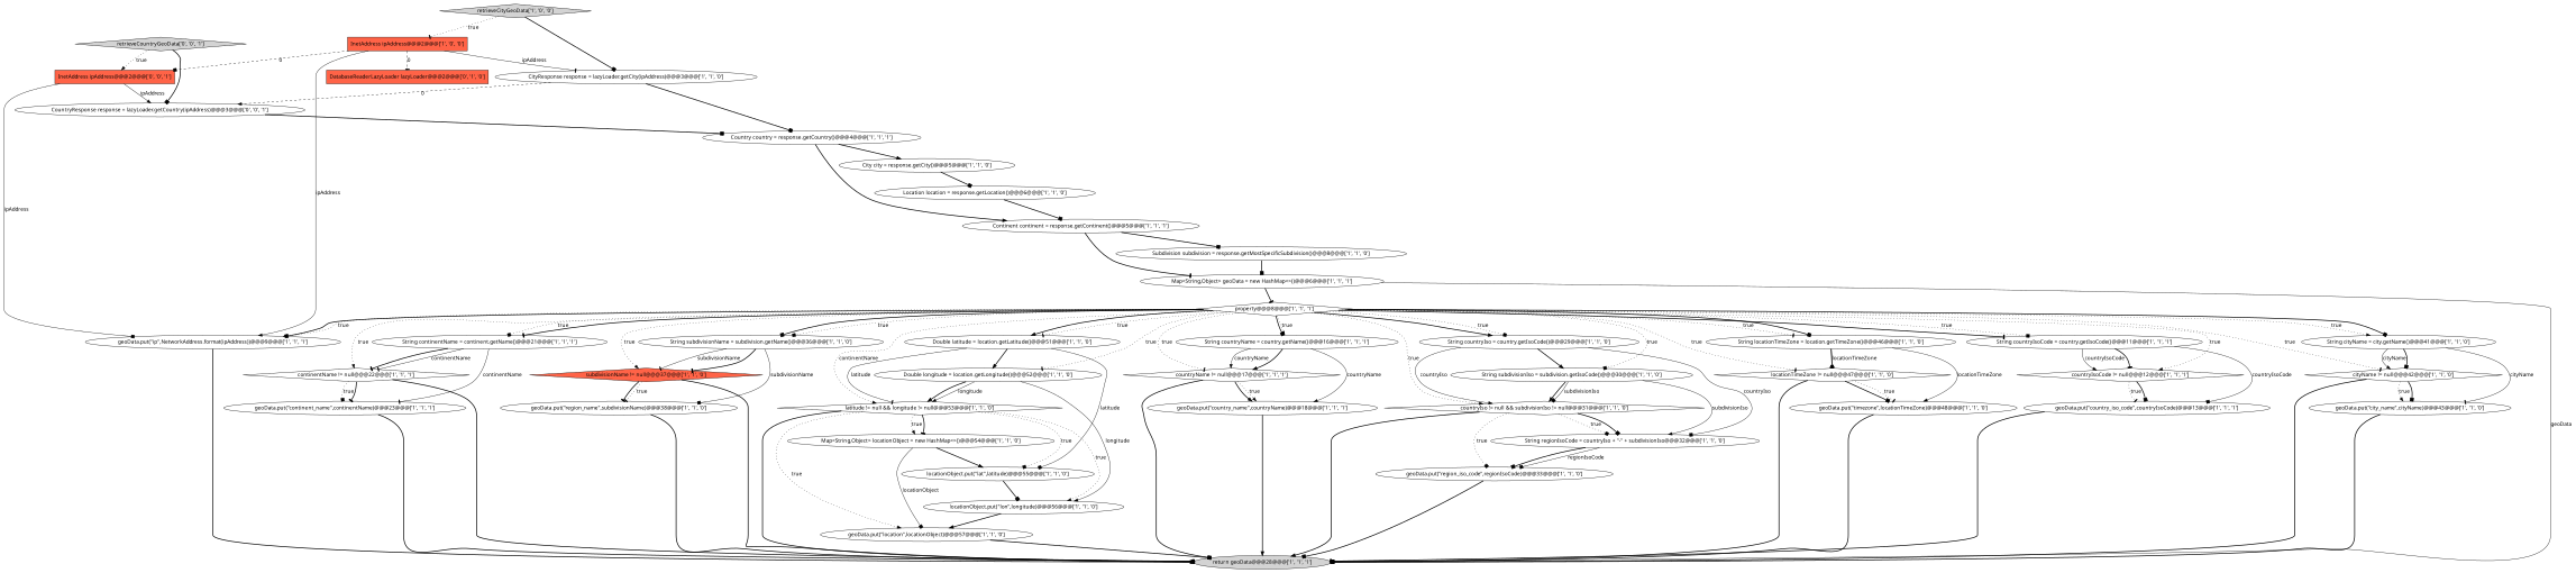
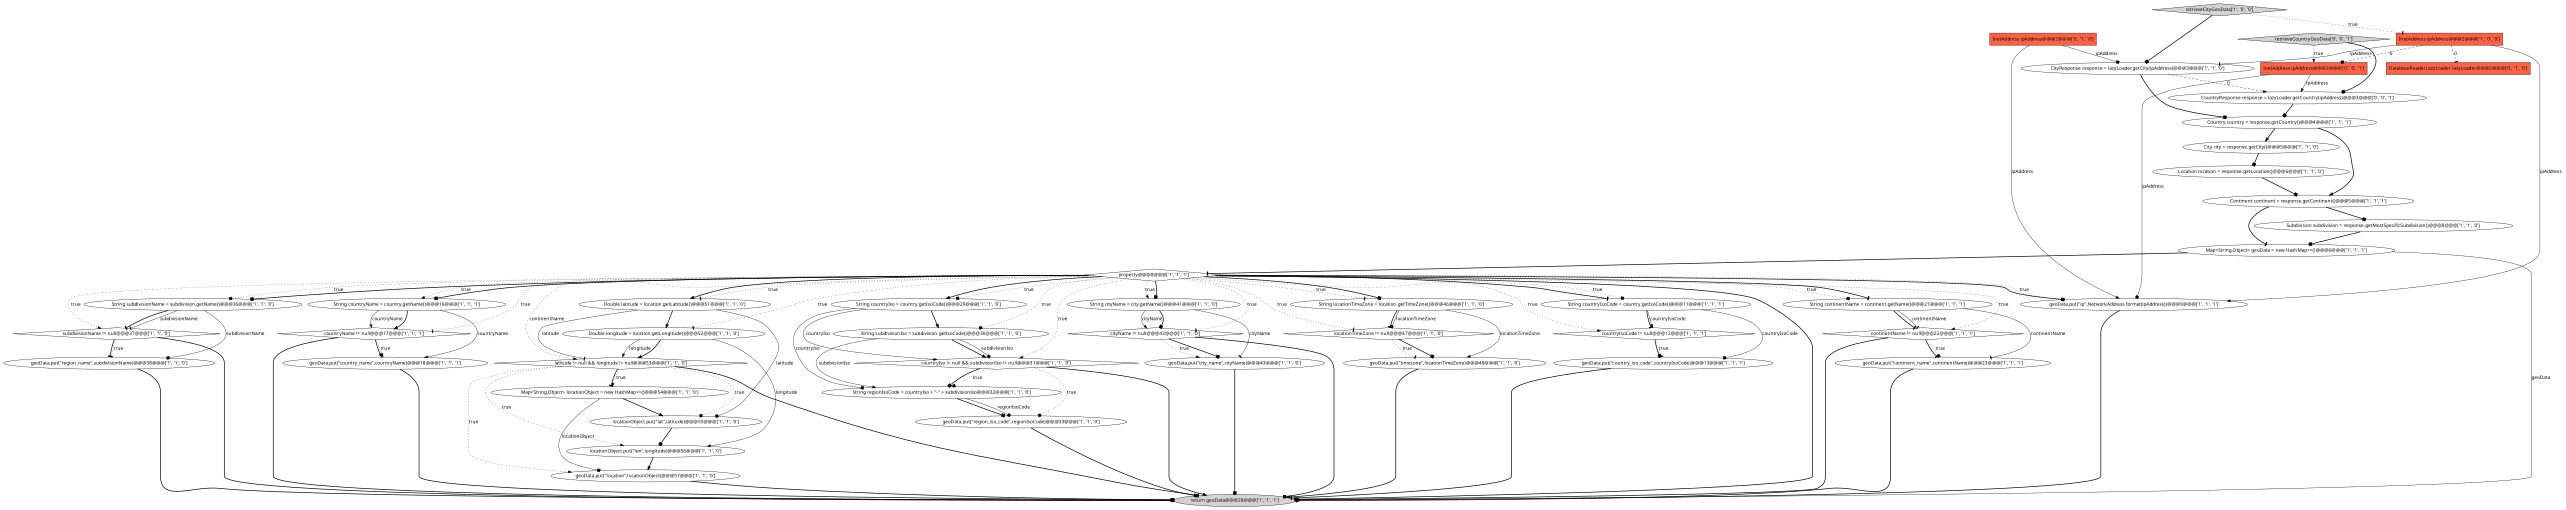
  digraph {
    fontname="Noto Sans"
    node [fillcolor=white fontname="Noto Sans" shape=ellipse style=filled]
    edge [arrowhead=box fontname="Noto Sans" style=bold]
    n1 [fillcolor=lightgray label="return geoData@@@28@@@['1', '1', '1']"]
    n2 [label="geoData.put(\"city_name\",cityName)@@@43@@@['1', '1', '0']"]
    n3 [label="String continentName = continent.getName()@@@21@@@['1', '1', '1']"]
    n4 [label="continentName != null@@@22@@@['1', '1', '1']" shape=diamond]
    n5 [label="geoData.put(\"continent_name\",continentName)@@@23@@@['1', '1', '1']"]
    n6 [label="String subdivisionName = subdivision.getName()@@@36@@@['1', '1', '0']"]
-   n7 [fillcolor=tomato label="subdivisionName != null@@@37@@@['1', '1', '0']" shape=diamond]
+   n7 [label="subdivisionName != null@@@37@@@['1', '1', '0']" shape=diamond]
    n8 [label="geoData.put(\"region_name\",subdivisionName)@@@38@@@['1', '1', '0']"]
    n9 [fillcolor=lightgray label="retrieveCountryGeoData['0', '0', '1']" shape=diamond]
    n10 [label="CountryResponse response = lazyLoader.getCountry(ipAddress)@@@3@@@['0', '0', '1']"]
    n11 [fillcolor=tomato label="InetAddress ipAddress@@@2@@@['0', '0', '1']" shape=box]
    n12 [label="Country country = response.getCountry()@@@4@@@['1', '1', '1']"]
    n13 [label="geoData.put(\"ip\",NetworkAddress.format(ipAddress))@@@9@@@['1', '1', '1']"]
    n14 [label="Map<String,Object> geoData = new HashMap<>()@@@6@@@['1', '1', '1']"]
    n15 [label="property@@@8@@@['1', '1', '1']" shape=diamond]
    n16 [label="Double longitude = location.getLongitude()@@@52@@@['1', '1', '0']"]
    n17 [label="latitude != null && longitude != null@@@53@@@['1', '1', '0']" shape=diamond]
    n18 [label="countryName != null@@@17@@@['1', '1', '1']" shape=diamond]
    n19 [label="countryIsoCode != null@@@12@@@['1', '1', '1']" shape=diamond]
    n20 [label="String countryName = country.getName()@@@16@@@['1', '1', '1']"]
    n21 [label="cityName != null@@@42@@@['1', '1', '0']" shape=diamond]
    n22 [label="String subdivisionIso = subdivision.getIsoCode()@@@30@@@['1', '1', '0']"]
    n23 [label="countryIso != null && subdivisionIso != null@@@31@@@['1', '1', '0']" shape=diamond]
    n24 [label="Double latitude = location.getLatitude()@@@51@@@['1', '1', '0']"]
    n25 [label="String countryIso = country.getIsoCode()@@@29@@@['1', '1', '0']"]
    n26 [label="String cityName = city.getName()@@@41@@@['1', '1', '0']"]
    n27 [label="String locationTimeZone = location.getTimeZone()@@@46@@@['1', '1', '0']"]
    n28 [label="String countryIsoCode = country.getIsoCode()@@@11@@@['1', '1', '1']"]
    n29 [label="locationTimeZone != null@@@47@@@['1', '1', '0']" shape=diamond]
    n30 [label="locationObject.put(\"lon\",longitude)@@@56@@@['1', '1', '0']"]
    n31 [label="geoData.put(\"location\",locationObject)@@@57@@@['1', '1', '0']"]
    n32 [label="Map<String,Object> locationObject = new HashMap<>()@@@54@@@['1', '1', '0']"]
    n33 [label="locationObject.put(\"lat\",latitude)@@@55@@@['1', '1', '0']"]
    n34 [label="CityResponse response = lazyLoader.getCity(ipAddress)@@@3@@@['1', '1', '0']"]
    n35 [label="City city = response.getCity()@@@5@@@['1', '1', '0']"]
    n36 [label="Continent continent = response.getContinent()@@@5@@@['1', '1', '1']"]
    n37 [fillcolor=tomato label="InetAddress ipAddress@@@2@@@['1', '0', '0']" shape=box]
    n38 [fillcolor=tomato label="DatabaseReaderLazyLoader lazyLoader@@@2@@@['0', '1', '0']" shape=box]
    n39 [label="geoData.put(\"country_name\",countryName)@@@18@@@['1', '1', '1']"]
    n40 [label="Location location = response.getLocation()@@@6@@@['1', '1', '0']"]
    n41 [fillcolor=lightgray label="retrieveCityGeoData['1', '0', '0']" shape=diamond]
    n42 [label="geoData.put(\"country_iso_code\",countryIsoCode)@@@13@@@['1', '1', '1']"]
    n43 [label="Subdivision subdivision = response.getMostSpecificSubdivision()@@@8@@@['1', '1', '0']"]
    n44 [label="String regionIsoCode = countryIso + \"-\" + subdivisionIso@@@32@@@['1', '1', '0']"]
    n45 [label="geoData.put(\"region_iso_code\",regionIsoCode)@@@33@@@['1', '1', '0']"]
    n46 [label="geoData.put(\"timezone\",locationTimeZone)@@@48@@@['1', '1', '0']"]
+   n47 [fillcolor=tomato label="InetAddress ipAddress@@@2@@@['0', '1', '0']" shape=box]
    n2 -> n1
    n3 -> n4 [arrowhead=tee]
    n3 -> n4 [arrowhead=tee label=continentName style=solid]
    n3 -> n5 [arrowhead=tee label=continentName style=solid]
    n4 -> n1
    n4 -> n5 [label=true style=dotted]
    n4 -> n5 [arrowhead=tee]
    n5 -> n1 [arrowhead=tee]
    n6 -> n7 [arrowhead=tee label=subdivisionName style=solid]
    n6 -> n7 [arrowhead=tee]
    n6 -> n8 [label=subdivisionName style=solid]
    n7 -> n1
    n7 -> n8 [arrowhead=tee]
    n7 -> n8 [arrowhead=tee label=true style=dotted]
    n8 -> n1 [arrowhead=tee]
    n9 -> n10
    n9 -> n11 [arrowhead=normal label=true style=dotted]
    n10 -> n12
    n11 -> n10 [arrowhead=normal label=ipAddress style=solid]
    n11 -> n13 [label=ipAddress style=solid]
    n12 -> n35 [arrowhead=normal]
    n12 -> n36 [arrowhead=normal]
    n13 -> n1 [arrowhead=normal]
    n14 -> n1 [label=geoData style=solid]
    n14 -> n15 [arrowhead=tee]
    n15 -> n3 [arrowhead=tee]
    n15 -> n3 [label=true style=dotted]
    n15 -> n4 [arrowhead=normal label=true style=dotted]
    n15 -> n6 [label=true style=dotted]
    n15 -> n6
    n15 -> n7 [arrowhead=normal label=true style=dotted]
    n15 -> n13 [arrowhead=normal label=true style=dotted]
    n15 -> n13
    n15 -> n16 [arrowhead=tee label=true style=dotted]
    n15 -> n17 [arrowhead=normal label=continentName style=dotted]
    n15 -> n18 [arrowhead=tee label=true style=dotted]
    n15 -> n19 [arrowhead=normal label=true style=dotted]
    n15 -> n20
    n15 -> n20 [arrowhead=normal label=true style=dotted]
    n15 -> n21 [arrowhead=tee label=true style=dotted]
    n15 -> n22 [label=true style=dotted]
    n15 -> n23 [arrowhead=normal label=true style=dotted]
    n15 -> n24 [arrowhead=tee label=true style=dotted]
    n15 -> n24 [arrowhead=normal]
    n15 -> n25 [label=true style=dotted]
    n15 -> n25 [arrowhead=normal]
    n15 -> n26
    n15 -> n26 [arrowhead=normal label=true style=dotted]
    n15 -> n27 [arrowhead=tee label=true style=dotted]
    n15 -> n27
    n15 -> n28 [label=true style=dotted]
    n15 -> n28 [arrowhead=tee]
    n15 -> n29 [arrowhead=tee label=true style=dotted]
    n16 -> n17 [arrowhead=normal label=longitude style=solid]
    n16 -> n17 [arrowhead=normal]
    n16 -> n30 [arrowhead=normal label=longitude style=solid]
    n17 -> n1 [arrowhead=tee]
    n17 -> n30 [arrowhead=normal label=true style=dotted]
    n17 -> n31 [arrowhead=normal label=true style=dotted]
    n17 -> n32 [arrowhead=tee]
    n17 -> n32 [arrowhead=normal label=true style=dotted]
    n17 -> n33 [label=true style=dotted]
    n18 -> n1
    n18 -> n39 [arrowhead=normal label=true style=dotted]
    n18 -> n39 [arrowhead=normal]
    n19 -> n42 [arrowhead=tee label=true style=dotted]
    n19 -> n42
    n20 -> n18 [arrowhead=normal]
    n20 -> n18 [arrowhead=normal label=countryName style=solid]
    n20 -> n39 [arrowhead=normal label=countryName style=solid]
    n21 -> n1
    n21 -> n2
    n21 -> n2 [arrowhead=normal label=true style=dotted]
    n22 -> n23 [arrowhead=normal]
    n22 -> n23 [label=subdivisionIso style=solid]
    n22 -> n44 [arrowhead=normal label=subdivisionIso style=solid]
    n23 -> n1 [arrowhead=normal]
    n23 -> n44 [label=true style=dotted]
    n23 -> n44
    n23 -> n45 [label=true style=dotted]
    n24 -> n16 [arrowhead=normal]
    n24 -> n17 [arrowhead=tee label=latitude style=solid]
    n24 -> n33 [label=latitude style=solid]
    n25 -> n22 [arrowhead=normal]
    n25 -> n23 [arrowhead=normal label=countryIso style=solid]
    n25 -> n44 [label=countryIso style=solid]
    n26 -> n2 [arrowhead=tee label=cityName style=solid]
    n26 -> n21 [arrowhead=normal label=cityName style=solid]
    n26 -> n21
    n27 -> n29 [arrowhead=tee]
    n27 -> n29 [label=locationTimeZone style=solid]
    n27 -> n46 [arrowhead=normal label=locationTimeZone style=solid]
    n28 -> n19 [arrowhead=normal label=countryIsoCode style=solid]
    n28 -> n19 [arrowhead=tee]
    n28 -> n42 [label=countryIsoCode style=solid]
-   n29 -> n1
+   n15 -> n1
    n29 -> n46
    n29 -> n46 [arrowhead=tee label=true style=dotted]
    n30 -> n31 [arrowhead=normal]
    n31 -> n1
    n32 -> n31 [label=locationObject style=solid]
    n32 -> n33 [arrowhead=normal]
    n33 -> n30
    n34 -> n10 [arrowhead=normal label=0 style=dashed]
    n34 -> n12
    n35 -> n40
    n36 -> n14 [arrowhead=tee]
    n36 -> n43
    n37 -> n11 [label=0 style=dashed]
    n37 -> n13 [arrowhead=normal label=ipAddress style=solid]
    n37 -> n34 [arrowhead=tee label=ipAddress style=solid]
    n37 -> n38 [arrowhead=tee label=0 style=dashed]
    n39 -> n1 [arrowhead=normal]
    n40 -> n36
    n41 -> n34
    n41 -> n37 [arrowhead=tee label=true style=dotted]
    n42 -> n1 [arrowhead=tee]
    n43 -> n14
    n44 -> n45
    n44 -> n45 [label=regionIsoCode style=solid]
    n45 -> n1
    n46 -> n1 [arrowhead=normal]
+   n47 -> n13 [arrowhead=normal label=ipAddress style=solid]
+   n47 -> n34 [label=ipAddress style=solid]
  }
